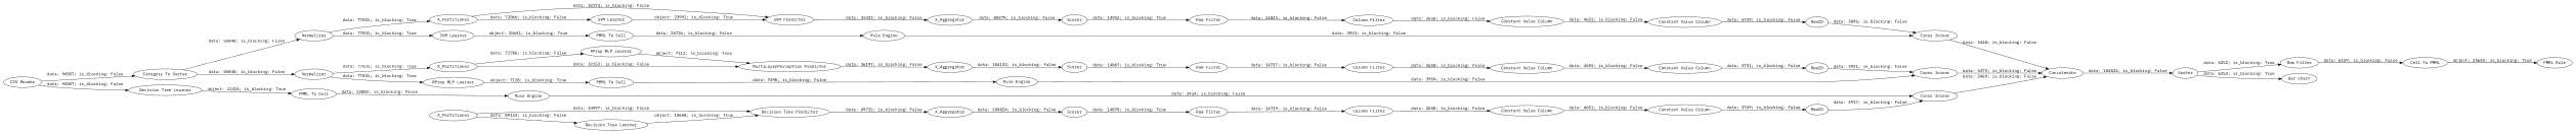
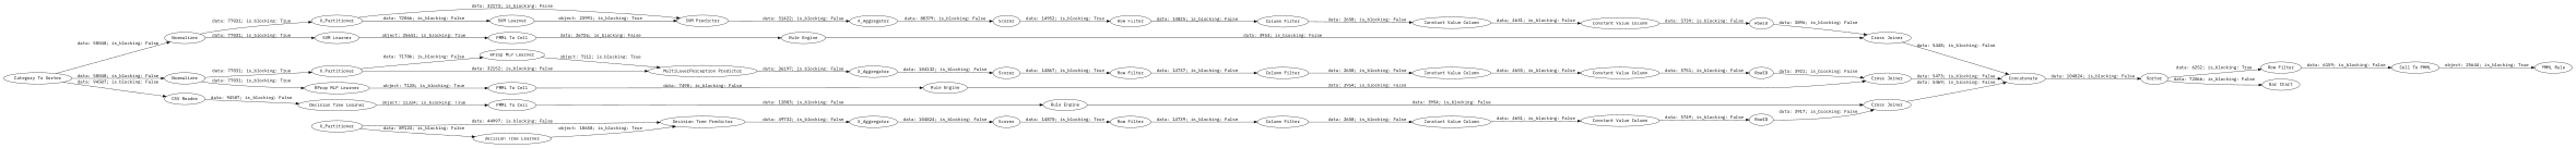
  digraph {
    fontname="IBM Plex Mono"
    rankdir=LR
    node [fontname="IBM Plex Mono"]
    edge [fontname="IBM Plex Mono"]
    n1 [label="Decision Tree Predictor"]
    n2 [label=X_Aggregator]
    n3 [label=Scorer]
    n4 [label="Constant Value Column"]
    n5 [label=RowID]
    n6 [label="Cross Joiner"]
    n7 [label="Constant Value Column"]
    n8 [label="Constant Value Column"]
    n9 [label=RowID]
    n10 [label=Concatenate]
    n11 [label=Sorter]
    n12 [label="Rule Engine"]
    n13 [label="Cross Joiner"]
    n14 [label="Row Filter"]
    n15 [label="Column Filter"]
    n16 [label="Constant Value Column"]
    n17 [label="Row Filter"]
    n18 [label="Column Filter"]
    n19 [label="Cross Joiner"]
    n20 [label="Column Filter"]
    n21 [label="Constant Value Column"]
    n22 [label="Constant Value Column"]
    n23 [label=Normalizer]
    n24 [label=X_Partitioner]
    n25 [label="SVM Learner"]
    n26 [label="SVM Predictor"]
    n27 [label="SVM Learner"]
    n28 [label="PMML To Cell"]
    n29 [label="Row Filter"]
    n30 [label="Cell To PMML"]
    n31 [label="PMML Rule"]
    n32 [label="PMML To Cell"]
    n33 [label="Rule Engine"]
    n34 [label=X_Aggregator]
    n35 [label="RProp MLP Learner"]
    n36 [label="MultiLayerPerceptron Predictor"]
    n37 [label=X_Aggregator]
    n38 [label=Scorer]
    n39 [label="Bar Chart"]
    n40 [label="Category To Sorter"]
    n41 [label=Normalizer]
    n42 [label=X_Partitioner]
    n43 [label="RProp MLP Learner"]
    n44 [label="CSV Reader"]
    n45 [label="Decision Tree Learner"]
    n46 [label=RowID]
    n47 [label="Row Filter"]
    n48 [label=X_Partitioner]
    n49 [label="Decision Tree Learner"]
    n50 [label=Scorer]
    n51 [label="PMML To Cell"]
    n52 [label="Rule Engine"]
    n1 -> n2 [label="data: 49732; is_blocking: False"]
    n2 -> n3 [label="data: 104824; is_blocking: False"]
    n3 -> n14 [label="data: 14870; is_blocking: True"]
    n4 -> n5 [label="data: 5749; is_blocking: False"]
    n5 -> n6 [label="data: 3917; is_blocking: False"]
    n6 -> n10 [label="data: 5469; is_blocking: False"]
    n7 -> n8 [label="data: 4631; is_blocking: False"]
    n8 -> n9 [label="data: 5739; is_blocking: False"]
    n9 -> n13 [label="data: 3896; is_blocking: False"]
    n10 -> n11 [label="data: 104824; is_blocking: False"]
    n11 -> n29 [label="data: 6252; is_blocking: True"]
-   n11 -> n39 [label="data: 6252; is_blocking: True"]
+   n11 -> n39 [label="data: 72066; is_blocking: False"]
    n12 -> n13 [label="data: 3953; is_blocking: False"]
    n13 -> n10 [label="data: 5448; is_blocking: False"]
    n14 -> n15 [label="data: 14739; is_blocking: False"]
    n15 -> n16 [label="data: 2658; is_blocking: False"]
    n16 -> n4 [label="data: 4651; is_blocking: False"]
    n17 -> n18 [label="data: 14825; is_blocking: False"]
    n18 -> n7 [label="data: 2658; is_blocking: False"]
    n19 -> n10 [label="data: 5473; is_blocking: False"]
    n20 -> n21 [label="data: 2658; is_blocking: False"]
    n21 -> n22 [label="data: 4655; is_blocking: False"]
    n22 -> n46 [label="data: 5751; is_blocking: False"]
    n23 -> n24 [label="data: 77031; is_blocking: True"]
    n23 -> n25 [label="data: 77031; is_blocking: True"]
    n24 -> n26 [label="data: 32173; is_blocking: False"]
    n24 -> n27 [label="data: 72066; is_blocking: False"]
    n25 -> n28 [label="object: 25651; is_blocking: True"]
    n26 -> n34 [label="data: 31422; is_blocking: False"]
    n27 -> n26 [label="object: 23991; is_blocking: True"]
    n28 -> n12 [label="data: 26726; is_blocking: False"]
    n29 -> n30 [label="data: 6159; is_blocking: False"]
    n30 -> n31 [label="object: 25644; is_blocking: True"]
    n32 -> n33 [label="data: 12883; is_blocking: False"]
    n33 -> n6 [label="data: 3954; is_blocking: False"]
    n34 -> n38 [label="data: 80379; is_blocking: False"]
    n35 -> n36 [label="object: 7112; is_blocking: True"]
    n36 -> n37 [label="data: 36197; is_blocking: False"]
    n37 -> n50 [label="data: 104132; is_blocking: False"]
    n38 -> n17 [label="data: 14952; is_blocking: True"]
    n40 -> n23 [label="data: 50048; is_blocking: False"]
    n40 -> n41 [label="data: 50048; is_blocking: False"]
    n41 -> n42 [label="data: 77031; is_blocking: True"]
    n41 -> n43 [label="data: 77031; is_blocking: True"]
    n42 -> n35 [label="data: 71786; is_blocking: False"]
    n42 -> n36 [label="data: 32152; is_blocking: False"]
    n43 -> n51 [label="object: 7128; is_blocking: True"]
-   n44 -> n40 [label="data: 94507; is_blocking: False"]
+   n40 -> n44 [label="data: 94507; is_blocking: False"]
    n44 -> n45 [label="data: 94507; is_blocking: False"]
    n45 -> n32 [label="object: 11324; is_blocking: True"]
    n46 -> n19 [label="data: 3921; is_blocking: False"]
    n47 -> n20 [label="data: 14737; is_blocking: False"]
    n48 -> n1 [label="data: 44997; is_blocking: False"]
    n48 -> n49 [label="data: 89124; is_blocking: False"]
    n49 -> n1 [label="object: 10658; is_blocking: True"]
    n50 -> n47 [label="data: 14867; is_blocking: True"]
    n51 -> n52 [label="data: 7490; is_blocking: False"]
    n52 -> n19 [label="data: 3954; is_blocking: False"]
  }
